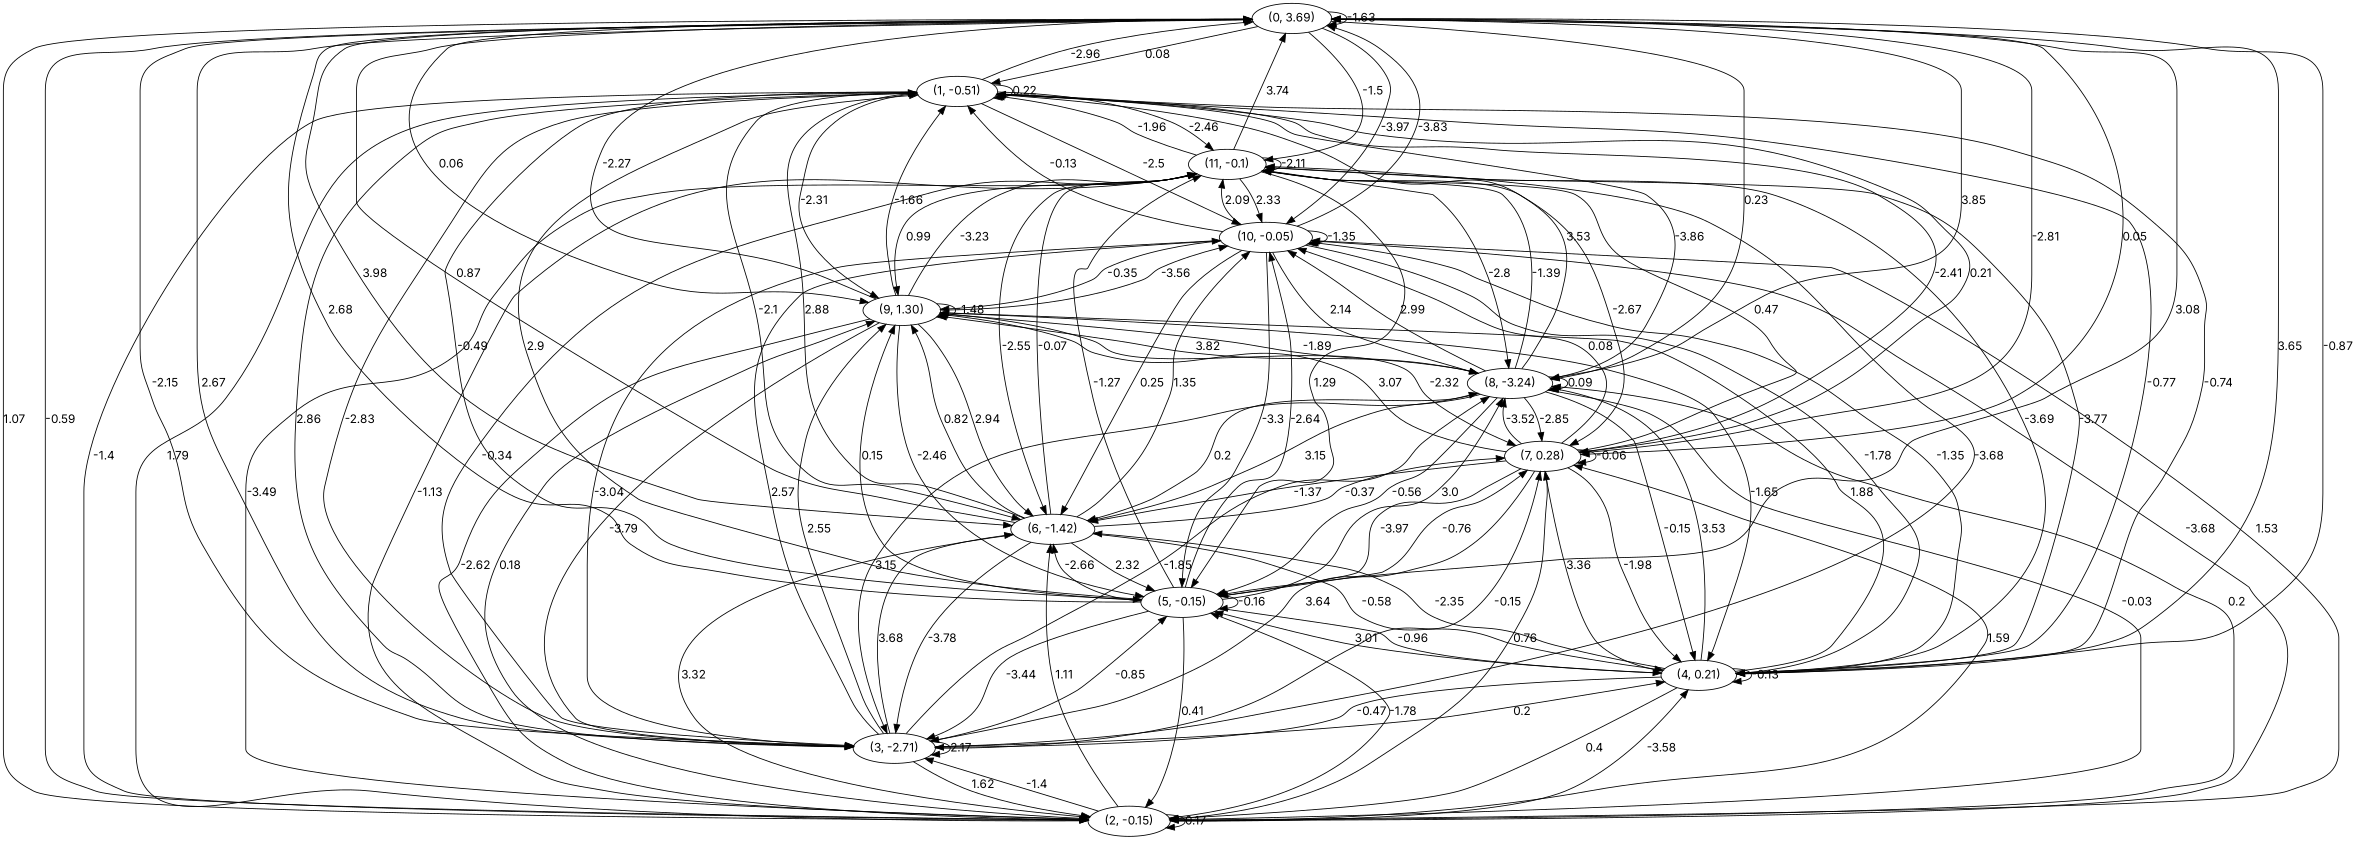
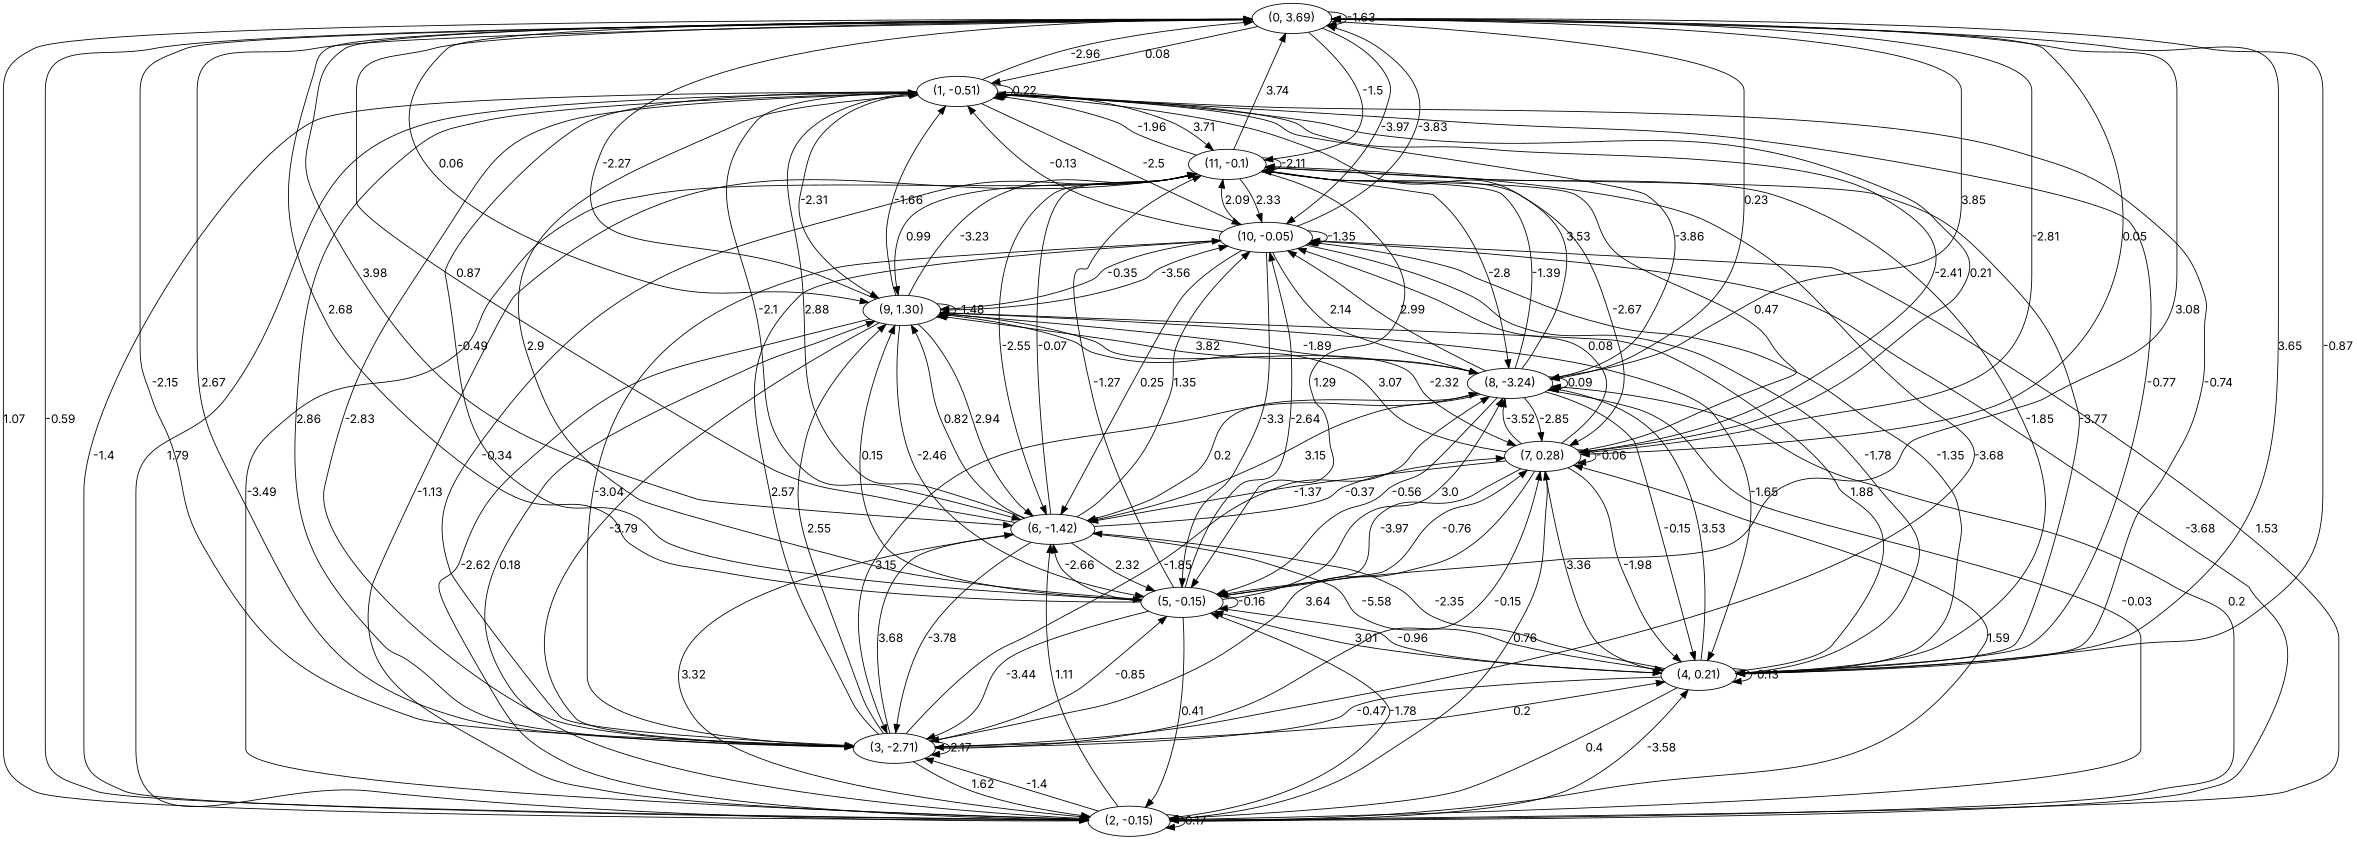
  digraph {
    fontname=Inter
    node [fontname=Inter]
    edge [fontname=Inter]
    n1 [label="(0, 3.69)"]
    n2 [label="(1, -0.51)"]
    n3 [label="(2, -0.15)"]
    n4 [label="(3, -2.71)"]
    n5 [label="(4, 0.21)"]
    n6 [label="(5, -0.15)"]
    n7 [label="(6, -1.42)"]
    n8 [label="(7, 0.28)"]
    n9 [label="(8, -3.24)"]
    n10 [label="(9, 1.30)"]
    n11 [label="(10, -0.05)"]
    n12 [label="(11, -0.1)"]
    n1 -> n1 [label=-1.63]
    n1 -> n2 [label=0.08]
    n1 -> n3 [label=1.07]
    n1 -> n4 [label=-2.15]
    n1 -> n5 [label=3.65]
    n1 -> n6 [label=3.08]
    n1 -> n7 [label=3.98]
    n1 -> n8 [label=0.05]
    n1 -> n9 [label=0.23]
    n1 -> n10 [label=0.06]
    n1 -> n11 [label=-3.97]
    n1 -> n12 [label=-1.5]
    n2 -> n1 [label=-2.96]
    n2 -> n2 [label=0.22]
    n2 -> n3 [label=-1.4]
    n2 -> n4 [label=2.86]
    n2 -> n5 [label=-0.74]
    n2 -> n6 [label=-0.49]
    n2 -> n7 [label=-2.1]
    n2 -> n8 [label=-2.41]
    n2 -> n9 [label=-3.86]
    n2 -> n10 [label=-2.31]
    n2 -> n11 [label=-2.5]
-   n2 -> n12 [label=-2.46]
+   n2 -> n12 [label=3.71]
    n3 -> n1 [label=-0.59]
    n3 -> n2 [label=1.79]
    n3 -> n3 [label=0.17]
    n3 -> n4 [label=-1.4]
    n3 -> n5 [label=-3.58]
    n3 -> n6 [label=-1.78]
    n3 -> n7 [label=1.11]
    n3 -> n8 [label=1.59]
    n3 -> n9 [label=0.2]
    n3 -> n10 [label=0.18]
    n3 -> n11 [label=1.53]
    n3 -> n12 [label=-1.13]
    n4 -> n1 [label=2.67]
    n4 -> n2 [label=-2.83]
    n4 -> n3 [label=1.62]
    n4 -> n4 [label=2.17]
    n4 -> n5 [label=0.2]
    n4 -> n6 [label=-0.85]
    n4 -> n7 [label=3.68]
    n4 -> n8 [label=-0.15]
    n4 -> n9 [label=-1.85]
    n4 -> n10 [label=2.55]
    n4 -> n11 [label=2.57]
    n4 -> n12 [label=-3.68]
    n5 -> n1 [label=-0.87]
    n5 -> n2 [label=-0.77]
    n5 -> n3 [label=0.4]
    n5 -> n4 [label=-0.47]
    n5 -> n5 [label=-0.13]
    n5 -> n6 [label=3.01]
    n5 -> n7 [label=-2.35]
    n5 -> n8 [label=3.36]
    n5 -> n9 [label=3.53]
    n5 -> n10 [label=1.88]
    n5 -> n11 [label=-1.35]
    n5 -> n12 [label=-3.77]
    n6 -> n1 [label=2.68]
    n6 -> n2 [label=2.9]
    n6 -> n3 [label=0.41]
    n6 -> n4 [label=-3.44]
    n6 -> n5 [label=-0.96]
    n6 -> n6 [label=-0.16]
    n6 -> n7 [label=-2.66]
    n6 -> n8 [label=-0.76]
    n6 -> n9 [label=3.0]
    n6 -> n10 [label=0.15]
    n6 -> n11 [label=-2.64]
    n6 -> n12 [label=-1.27]
    n7 -> n1 [label=0.87]
    n7 -> n2 [label=2.88]
    n7 -> n3 [label=3.32]
    n7 -> n4 [label=-3.78]
-   n7 -> n5 [label=-0.58]
+   n7 -> n5 [label=-5.58]
    n7 -> n6 [label=2.32]
    n7 -> n8 [label=-0.37]
    n7 -> n9 [label=3.15]
    n7 -> n10 [label=0.82]
    n7 -> n11 [label=1.35]
    n7 -> n12 [label=-0.07]
    n8 -> n1 [label=-2.81]
    n8 -> n2 [label=0.21]
    n8 -> n3 [label=0.76]
    n8 -> n4 [label=3.64]
    n8 -> n5 [label=-1.98]
    n8 -> n6 [label=-3.97]
    n8 -> n7 [label=-1.37]
    n8 -> n8 [label=-0.06]
    n8 -> n9 [label=-3.52]
    n8 -> n10 [label=3.07]
    n8 -> n11 [label=0.08]
    n8 -> n12 [label=0.47]
    n9 -> n1 [label=3.85]
    n9 -> n2 [label=3.53]
    n9 -> n3 [label=-0.03]
    n9 -> n4 [label=3.15]
    n9 -> n5 [label=-0.15]
    n9 -> n6 [label=-0.56]
    n9 -> n7 [label=0.2]
    n9 -> n8 [label=-2.85]
    n9 -> n9 [label=0.09]
    n9 -> n10 [label=3.82]
    n9 -> n11 [label=2.99]
    n9 -> n12 [label=-1.39]
    n10 -> n1 [label=-2.27]
    n10 -> n2 [label=-1.66]
    n10 -> n3 [label=-2.62]
    n10 -> n4 [label=-3.79]
    n10 -> n5 [label=-1.65]
    n10 -> n6 [label=-2.46]
    n10 -> n7 [label=2.94]
    n10 -> n8 [label=-2.32]
    n10 -> n9 [label=-1.89]
    n10 -> n10 [label=-1.48]
    n10 -> n11 [label=-3.56]
    n10 -> n12 [label=-3.23]
    n11 -> n1 [label=-3.83]
    n11 -> n2 [label=-0.13]
    n11 -> n3 [label=-3.68]
    n11 -> n4 [label=-3.04]
    n11 -> n5 [label=-1.78]
    n11 -> n6 [label=-3.3]
    n11 -> n7 [label=0.25]
    n11 -> n9 [label=2.14]
    n11 -> n10 [label=-0.35]
    n11 -> n11 [label=-1.35]
    n11 -> n12 [label=2.09]
    n12 -> n1 [label=3.74]
    n12 -> n2 [label=-1.96]
    n12 -> n3 [label=-3.49]
    n12 -> n4 [label=-0.34]
-   n12 -> n5 [label=-3.69]
+   n12 -> n5 [label=-1.85]
    n12 -> n6 [label=1.29]
    n12 -> n7 [label=-2.55]
    n12 -> n8 [label=-2.67]
    n12 -> n9 [label=-2.8]
    n12 -> n10 [label=0.99]
    n12 -> n11 [label=2.33]
    n12 -> n12 [label=-2.11]
  }
